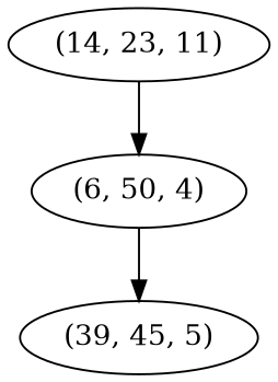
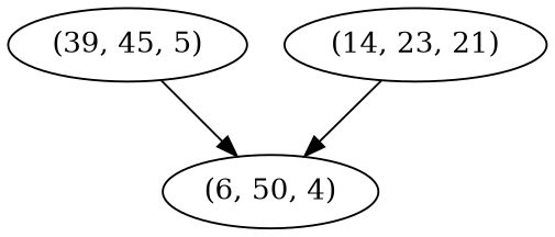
  digraph {
    "(6, 50, 4)"
    "(39, 45, 5)"
-   "(14, 23, 11)"
-   "(6, 50, 4)" -> "(39, 45, 5)"
+   "(14, 23, 11)" [label="(14, 23, 21)"]
+   "(39, 45, 5)" -> "(6, 50, 4)"
    "(14, 23, 11)" -> "(6, 50, 4)"
  }
